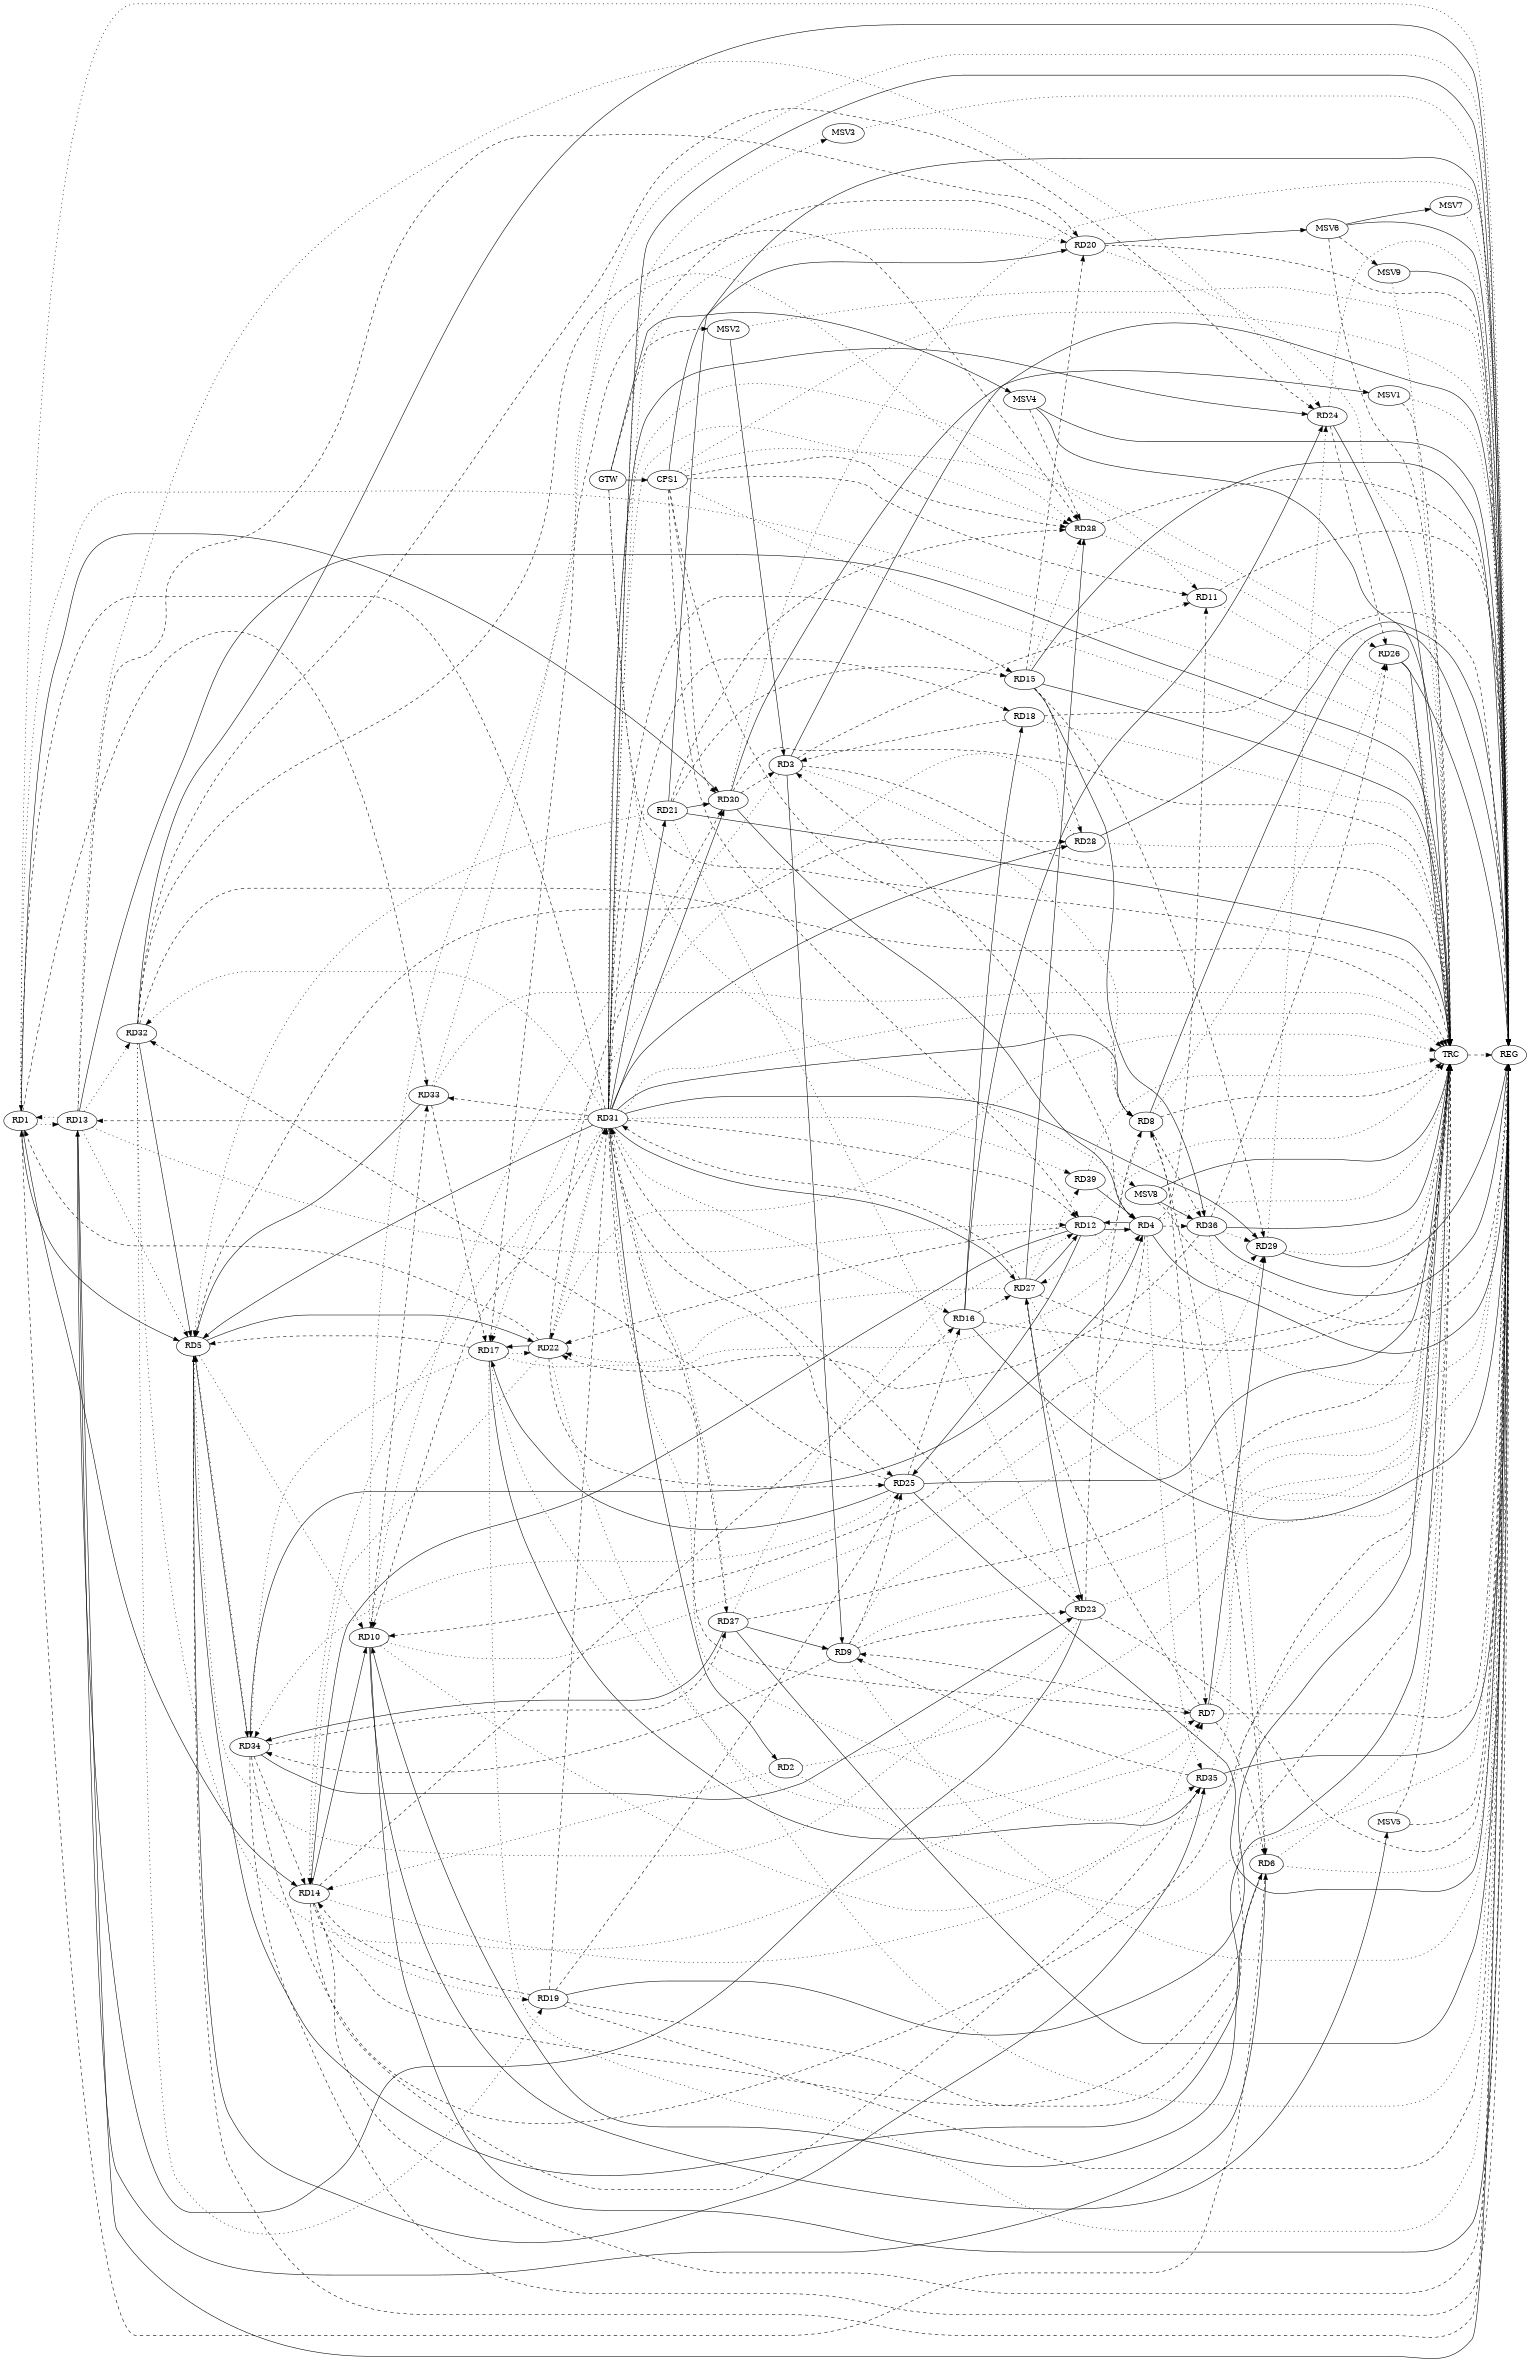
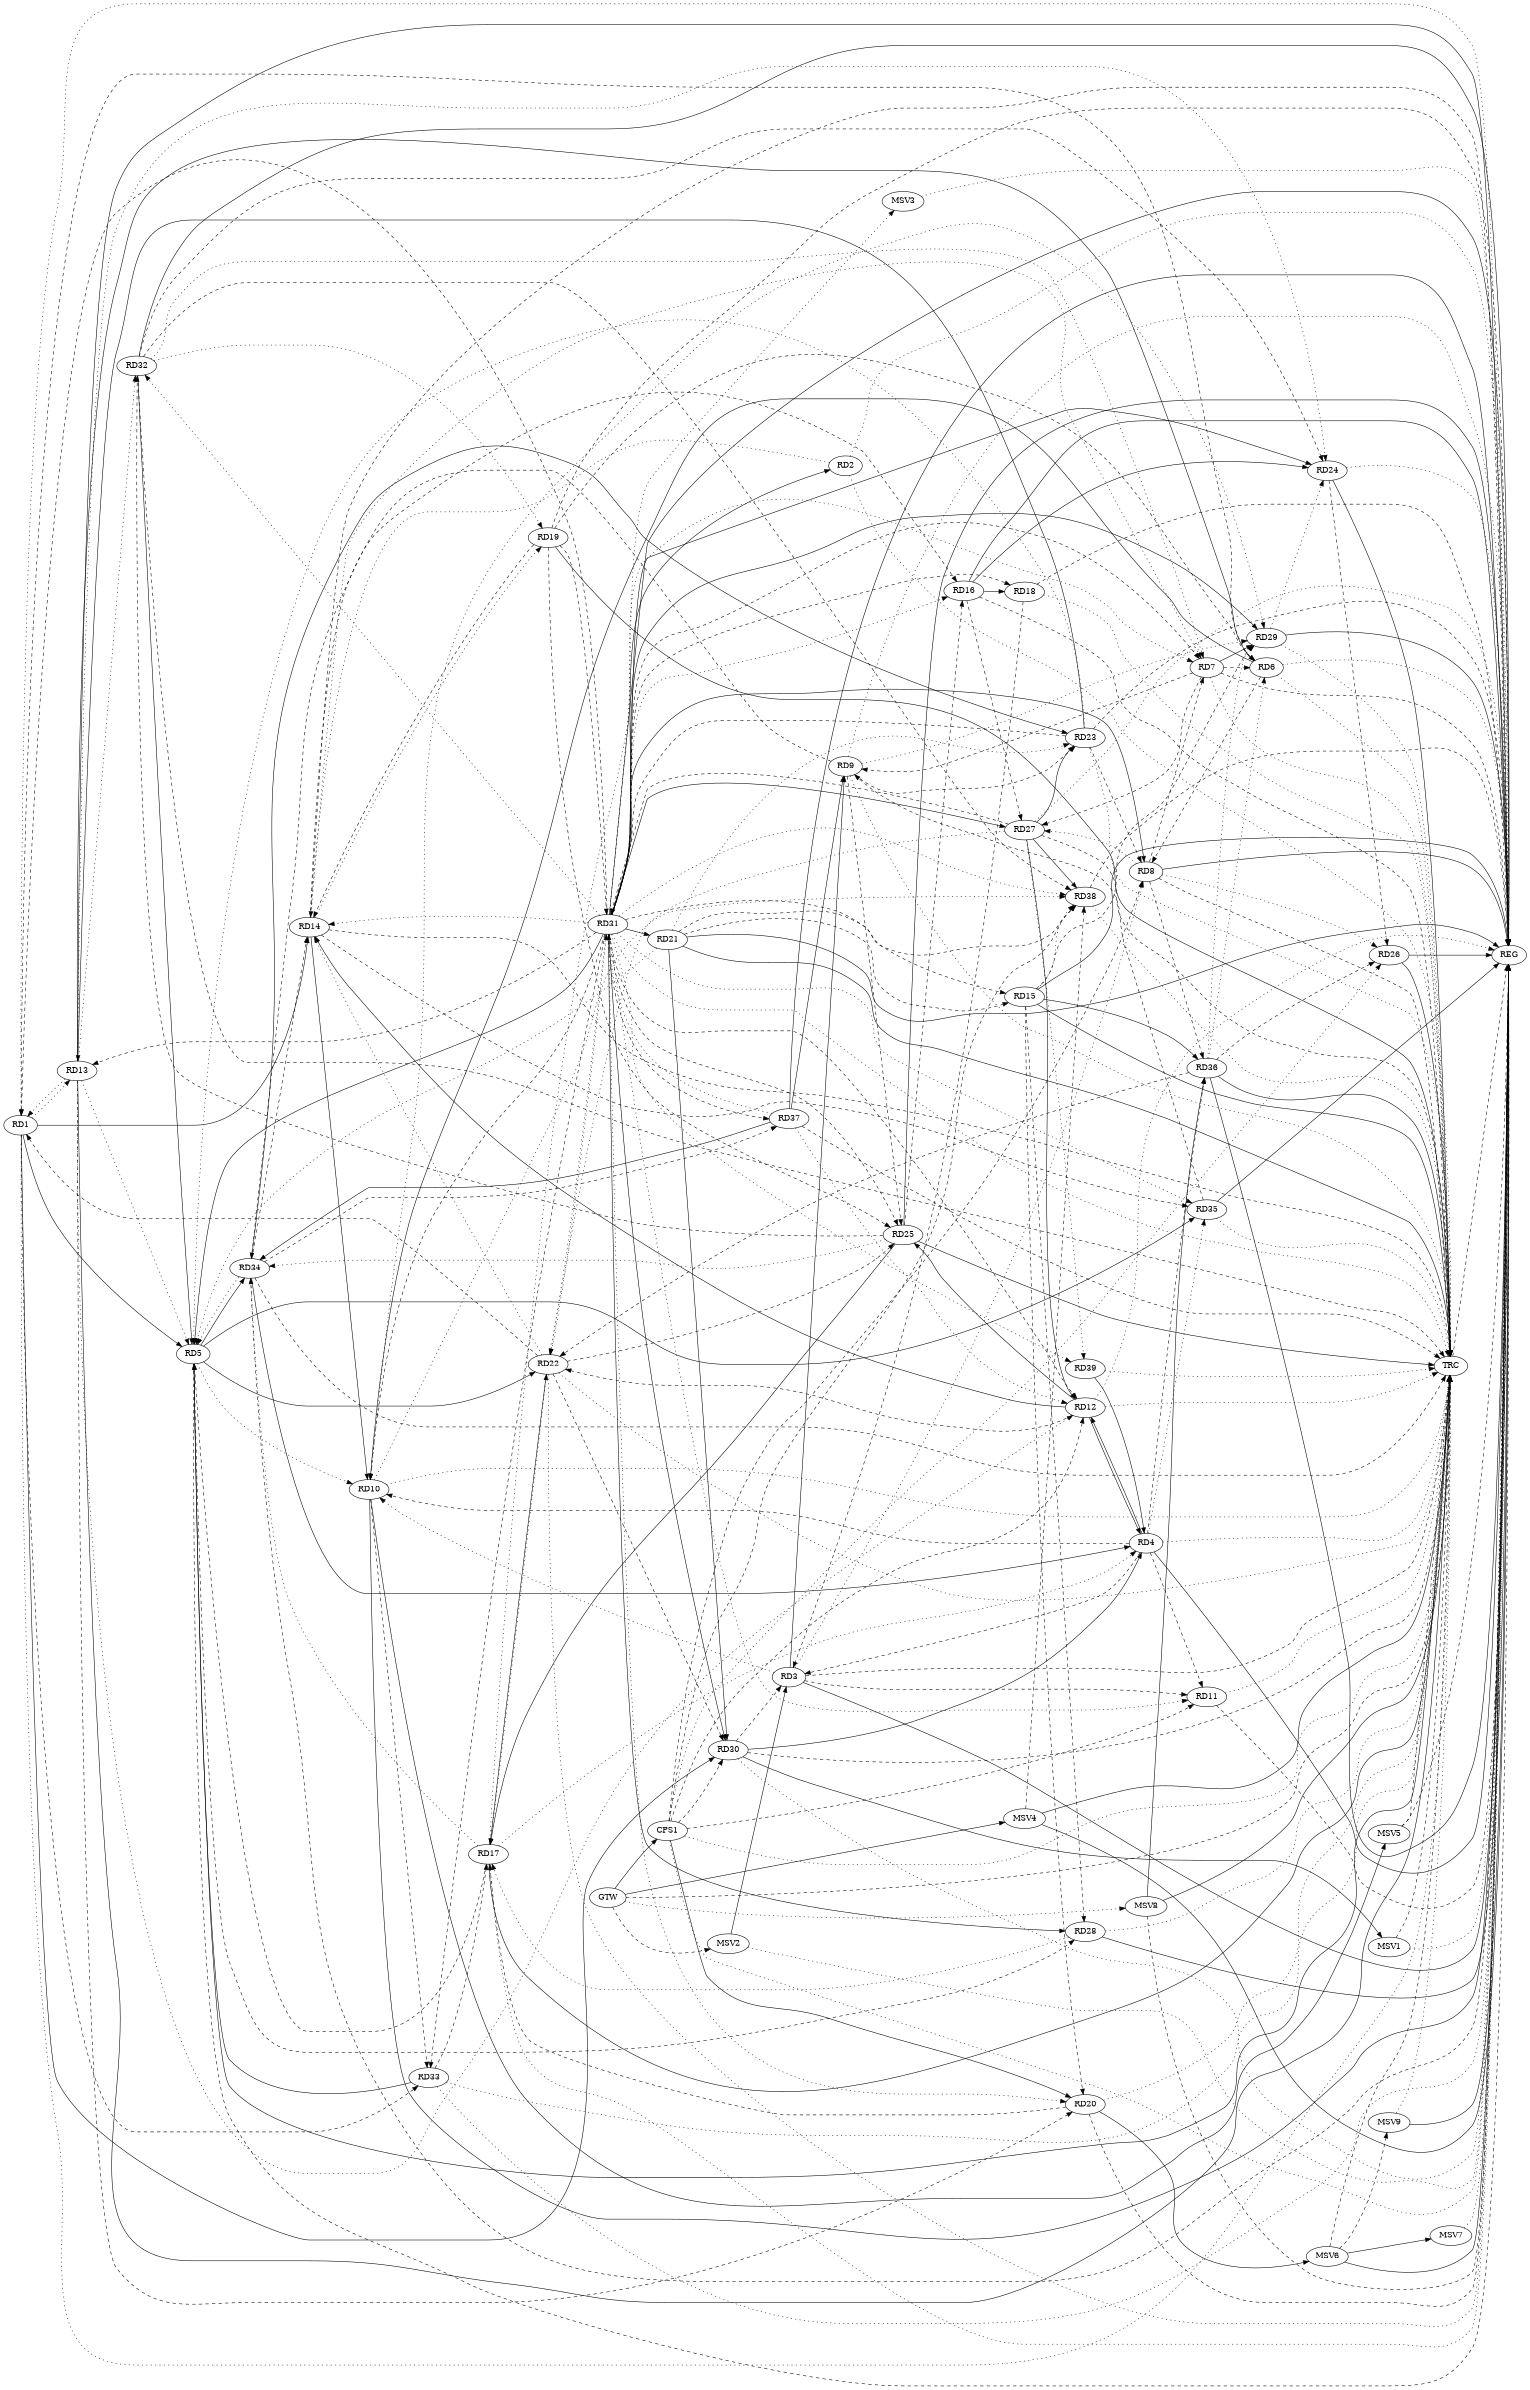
  strict digraph {
    rankdir=LR
    edge [style=dashed]
    n1 [label=RD1]
    n2 [label=RD13]
    n3 [label=RD14]
    n4 [label=RD30]
    n5 [label=RD33]
    n6 [label=REG]
    n7 [label=TRC]
    n8 [label=RD5]
    n9 [label=RD9]
    n10 [label=RD34]
    n11 [label=RD29]
    n12 [label=RD23]
    n13 [label=RD25]
    n14 [label=RD12]
    n15 [label=RD6]
    n16 [label=RD20]
    n17 [label=RD24]
    n18 [label=RD32]
    n19 [label=RD10]
    n20 [label=RD35]
    n21 [label=RD7]
    n22 [label=RD16]
    n23 [label=RD19]
    n24 [label=RD3]
    n25 [label=RD4]
    n26 [label=MSV1]
    n27 [label=RD17]
    n28 [label=RD2]
    n29 [label=RD8]
    n30 [label=RD11]
    n31 [label=RD36]
    n32 [label=RD27]
    n33 [label=RD26]
    n34 [label=RD38]
    n35 [label=MSV5]
    n36 [label=RD22]
    n37 [label=RD28]
    n38 [label=RD31]
    n39 [label=RD37]
    n40 [label=RD39]
    n41 [label=MSV6]
    n42 [label=RD18]
    n43 [label=RD15]
    n44 [label=RD21]
    n45 [label=MSV3]
    n46 [label=MSV7]
    n47 [label=MSV9]
    n48 [label=CPS1]
    n49 [label=GTW]
    n50 [label=MSV2]
    n51 [label=MSV4]
    n52 [label=MSV8]
    n1 -> n2 [style=dotted]
    n1 -> n3 [style=solid]
    n1 -> n4 [style=solid]
    n1 -> n5
    n1 -> n6 [style=dotted]
    n1 -> n7 [style=dotted]
    n1 -> n8 [style=solid]
    n2 -> n1 [style=dotted]
    n2 -> n6 [style=solid]
    n2 -> n7 [style=solid]
    n2 -> n8 [style=dotted]
    n2 -> n14 [style=dotted]
    n2 -> n15 [style=solid]
    n2 -> n16
    n2 -> n17 [style=dotted]
    n2 -> n18 [style=dotted]
    n3 -> n6
    n3 -> n7
    n3 -> n19 [style=solid]
    n3 -> n20
    n3 -> n21 [style=dotted]
    n3 -> n22
    n3 -> n23 [style=dotted]
    n4 -> n6 [style=dotted]
    n4 -> n7
    n4 -> n24
    n4 -> n25 [style=solid]
    n4 -> n26 [style=solid]
    n5 -> n6 [style=dotted]
    n5 -> n7 [style=dotted]
    n5 -> n8 [style=solid]
    n5 -> n27
    n7 -> n6
    n8 -> n6
    n8 -> n7 [style=solid]
    n8 -> n10 [style=solid]
    n8 -> n19 [style=dotted]
    n8 -> n20 [style=solid]
    n8 -> n36 [style=solid]
    n8 -> n37
    n9 -> n6 [style=dotted]
    n9 -> n7 [style=dotted]
    n9 -> n10
    n9 -> n11 [style=dotted]
    n9 -> n12
    n9 -> n13
    n10 -> n3
    n10 -> n6
    n10 -> n7
    n10 -> n8 [style=dotted]
    n10 -> n12 [style=solid]
    n10 -> n25 [style=solid]
    n10 -> n39
    n11 -> n6 [style=solid]
    n11 -> n7 [style=dotted]
    n11 -> n17 [style=dotted]
    n12 -> n2 [style=solid]
    n12 -> n6
    n12 -> n7 [style=dotted]
    n12 -> n8 [style=dotted]
    n12 -> n29
    n12 -> n38
    n13 -> n6 [style=solid]
    n13 -> n7 [style=solid]
    n13 -> n10 [style=dotted]
    n13 -> n18
    n13 -> n22
    n13 -> n27 [style=solid]
    n14 -> n3 [style=solid]
    n14 -> n6 [style=dotted]
    n14 -> n7 [style=dotted]
    n14 -> n13 [style=solid]
    n14 -> n25 [style=solid]
    n14 -> n36
    n15 -> n1
    n15 -> n6 [style=dotted]
    n15 -> n7 [style=dotted]
    n15 -> n19 [style=solid]
    n15 -> n29
    n16 -> n6
    n16 -> n7 [style=dotted]
    n16 -> n27
    n16 -> n41 [style=solid]
    n17 -> n6 [style=dotted]
    n17 -> n7 [style=solid]
    n17 -> n33
    n18 -> n6 [style=solid]
    n18 -> n7
    n18 -> n8 [style=solid]
    n18 -> n17
    n18 -> n21 [style=dotted]
    n18 -> n23 [style=dotted]
    n18 -> n34
    n19 -> n5
    n19 -> n6 [style=solid]
    n19 -> n7 [style=dotted]
    n19 -> n11 [style=dotted]
    n19 -> n34 [style=dotted]
    n19 -> n35 [style=solid]
    n20 -> n6 [style=solid]
    n20 -> n7 [style=dotted]
    n20 -> n9
    n21 -> n6
    n21 -> n7 [style=dotted]
    n21 -> n9
    n21 -> n11 [style=solid]
    n21 -> n15
    n21 -> n32
    n22 -> n6 [style=solid]
    n22 -> n7
    n22 -> n17 [style=solid]
    n22 -> n32
    n22 -> n42 [style=solid]
    n23 -> n3
    n23 -> n6
    n23 -> n7 [style=solid]
    n23 -> n13
    n23 -> n15
    n23 -> n38
    n24 -> n6 [style=solid]
    n24 -> n7
    n24 -> n9 [style=solid]
    n24 -> n19 [style=dotted]
    n24 -> n29 [style=dotted]
    n24 -> n30
    n25 -> n6 [style=solid]
    n25 -> n7 [style=dotted]
    n25 -> n14 [style=solid]
    n25 -> n19
    n25 -> n20 [style=dotted]
    n25 -> n24
    n25 -> n30
    n25 -> n31
    n26 -> n6 [style=dotted]
    n26 -> n7
    n27 -> n6 [style=dotted]
-   n27 -> n20 [style=solid]
+   n27 -> n7 [style=solid]
    n27 -> n8
    n27 -> n10 [style=dotted]
    n27 -> n21 [style=dotted]
    n27 -> n25 [style=dotted]
    n27 -> n36 [style=dotted]
    n28 -> n3 [style=dotted]
    n28 -> n6 [style=dotted]
    n28 -> n7 [style=dotted]
    n29 -> n6 [style=solid]
    n29 -> n7
    n29 -> n21
    n29 -> n31
    n29 -> n32 [style=dotted]
    n29 -> n33 [style=dotted]
    n30 -> n6
    n30 -> n7 [style=dotted]
    n31 -> n6 [style=solid]
    n31 -> n7 [style=solid]
    n31 -> n11 [style=dotted]
    n31 -> n15 [style=dotted]
    n31 -> n33
    n31 -> n36
    n32 -> n6 [style=dotted]
    n32 -> n7
    n32 -> n12 [style=solid]
    n32 -> n14 [style=solid]
    n32 -> n34 [style=solid]
    n32 -> n36 [style=dotted]
    n32 -> n38
    n32 -> n40 [style=dotted]
    n33 -> n6 [style=solid]
    n33 -> n7 [style=solid]
    n34 -> n6
    n34 -> n7 [style=dotted]
    n35 -> n6
    n35 -> n7
    n36 -> n1
    n36 -> n3 [style=dotted]
    n36 -> n4
    n36 -> n6 [style=dotted]
    n36 -> n7 [style=dotted]
    n36 -> n13
    n36 -> n27 [style=solid]
    n36 -> n38 [style=dotted]
    n37 -> n6 [style=solid]
    n37 -> n7 [style=dotted]
    n37 -> n27 [style=dotted]
    n38 -> n1
    n38 -> n2
    n38 -> n3 [style=dotted]
    n38 -> n4 [style=solid]
    n38 -> n5
    n38 -> n6 [style=solid]
    n38 -> n7 [style=dotted]
    n38 -> n8 [style=solid]
    n38 -> n11 [style=solid]
    n38 -> n13
    n38 -> n14
    n38 -> n16 [style=dotted]
    n38 -> n17 [style=solid]
    n38 -> n18 [style=dotted]
    n38 -> n19
    n38 -> n20 [style=dotted]
    n38 -> n21
    n38 -> n22 [style=dotted]
    n38 -> n28 [style=solid]
    n38 -> n29 [style=solid]
    n38 -> n30 [style=dotted]
    n38 -> n32 [style=solid]
    n38 -> n34 [style=dotted]
    n38 -> n36 [style=dotted]
    n38 -> n37 [style=solid]
    n38 -> n39
    n38 -> n40 [style=dotted]
    n38 -> n42
    n38 -> n43
    n38 -> n44 [style=solid]
    n38 -> n45 [style=dotted]
    n39 -> n6 [style=solid]
    n39 -> n7
    n39 -> n9 [style=solid]
    n39 -> n10 [style=solid]
    n39 -> n14 [style=dotted]
    n39 -> n38 [style=dotted]
    n40 -> n7 [style=dotted]
    n40 -> n25 [style=solid]
    n41 -> n6 [style=solid]
    n41 -> n7
    n41 -> n46 [style=solid]
    n41 -> n47
    n42 -> n6
    n42 -> n7 [style=dotted]
    n42 -> n24
    n43 -> n6 [style=solid]
    n43 -> n7 [style=solid]
    n43 -> n11
    n43 -> n16
    n43 -> n31 [style=solid]
    n43 -> n34 [style=dotted]
    n43 -> n37
    n44 -> n4 [style=solid]
    n44 -> n6 [style=solid]
    n44 -> n7 [style=solid]
    n44 -> n8 [style=dotted]
    n44 -> n12 [style=dotted]
    n44 -> n34
    n44 -> n43
    n45 -> n6 [style=dotted]
    n46 -> n6 [style=dotted]
    n47 -> n6 [style=solid]
    n47 -> n7 [style=dotted]
    n48 -> n4
    n48 -> n6 [style=dotted]
    n48 -> n7 [style=dotted]
    n48 -> n14
    n48 -> n16 [style=solid]
    n48 -> n29
    n48 -> n30
    n48 -> n33 [style=dotted]
    n48 -> n34
    n49 -> n7
    n49 -> n48 [style=solid]
    n49 -> n50
    n49 -> n51 [style=solid]
    n49 -> n52 [style=dotted]
    n50 -> n6 [style=dotted]
    n50 -> n24 [style=solid]
    n51 -> n6 [style=solid]
    n51 -> n7 [style=solid]
    n51 -> n34
    n52 -> n6
    n52 -> n7 [style=solid]
    n52 -> n31 [style=solid]
  }
